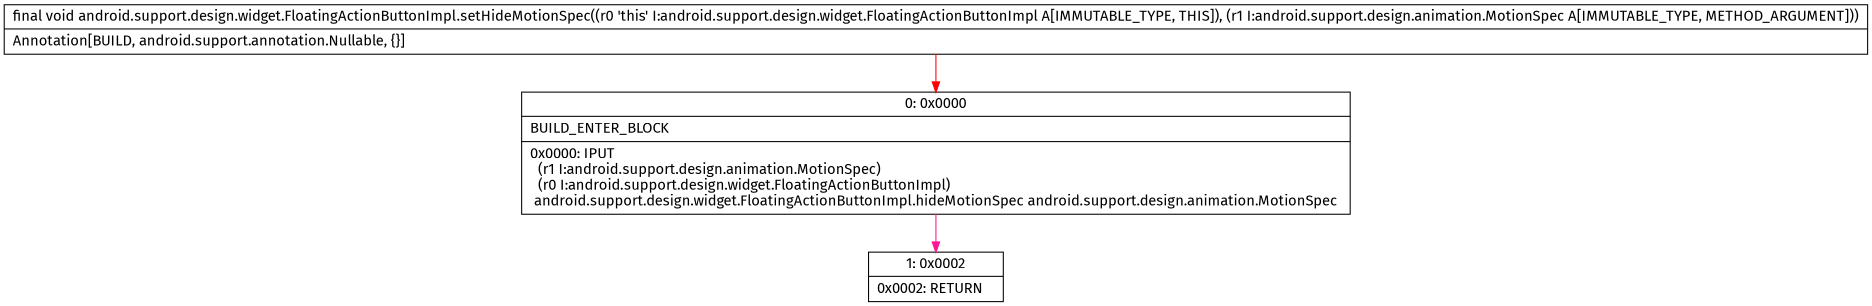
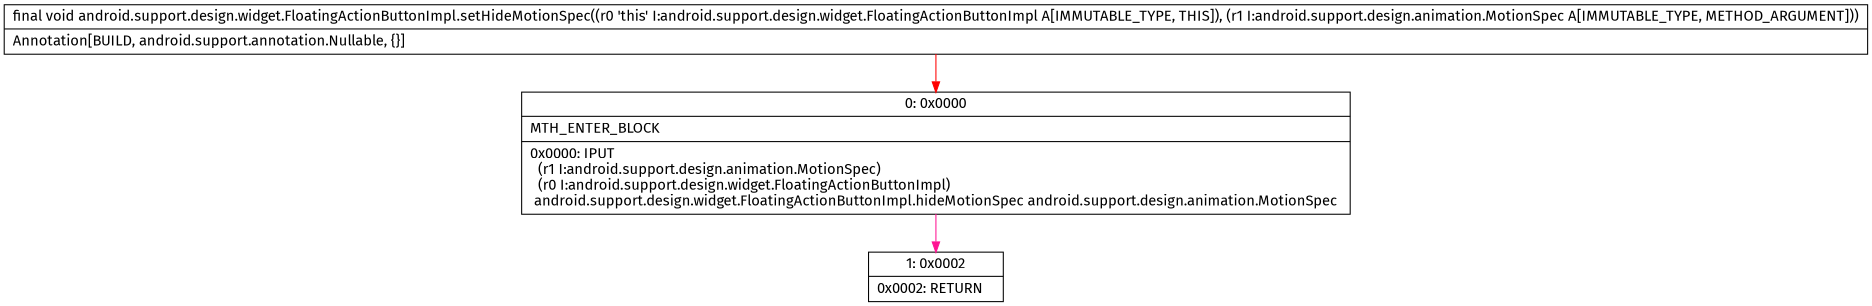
  digraph {
    fontname="Fira Sans"
    node [shape=record fontname="Fira Sans"]
    edge [fontname="Fira Sans"]
-   n1 [label="{0\:\ 0x0000|BUILD_ENTER_BLOCK\l|0x0000: IPUT  \l  (r1 I:android.support.design.animation.MotionSpec)\l  (r0 I:android.support.design.widget.FloatingActionButtonImpl)\l android.support.design.widget.FloatingActionButtonImpl.hideMotionSpec android.support.design.animation.MotionSpec \l}"]
+   n1 [label="{0\:\ 0x0000|MTH_ENTER_BLOCK\l|0x0000: IPUT  \l  (r1 I:android.support.design.animation.MotionSpec)\l  (r0 I:android.support.design.widget.FloatingActionButtonImpl)\l android.support.design.widget.FloatingActionButtonImpl.hideMotionSpec android.support.design.animation.MotionSpec \l}"]
    n2 [label="{1\:\ 0x0002|0x0002: RETURN   \l}"]
    n3 [label="{final void android.support.design.widget.FloatingActionButtonImpl.setHideMotionSpec((r0 'this' I:android.support.design.widget.FloatingActionButtonImpl A[IMMUTABLE_TYPE, THIS]), (r1 I:android.support.design.animation.MotionSpec A[IMMUTABLE_TYPE, METHOD_ARGUMENT]))  | Annotation[BUILD, android.support.annotation.Nullable, \{\}]\l}"]
    n1 -> n2 [color=deeppink]
    n3 -> n1 [color=red]
  }
